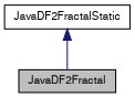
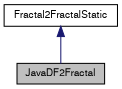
  digraph {
    node [color=black fontname=FreeSans fontsize=10 shape=record]
    n1 [fillcolor=grey75 fontcolor=black height=0.2 label=JavaDF2Fractal style=filled width=0.4]
-   n2 [height=0.2 label=JavaDF2FractalStatic width=0.4]
+   n2 [height=0.2 label=Fractal2FractalStatic width=0.4]
    n2 -> n1 [color=midnightblue dir=back fontname=FreeSans fontsize=10 labelfontname=FreeSans labelfontsize=10 style=solid]
  }
